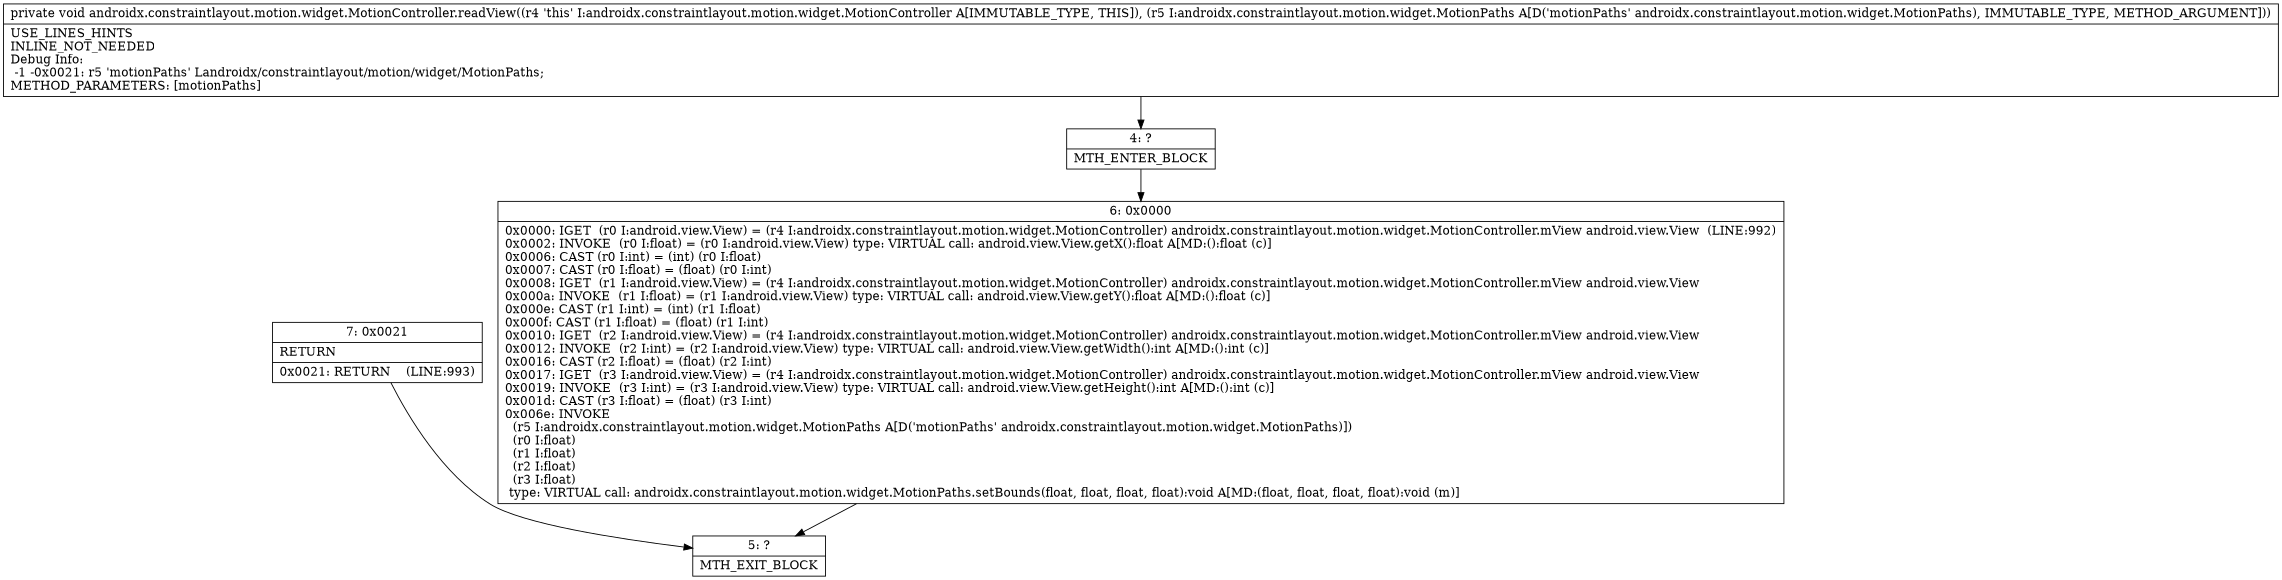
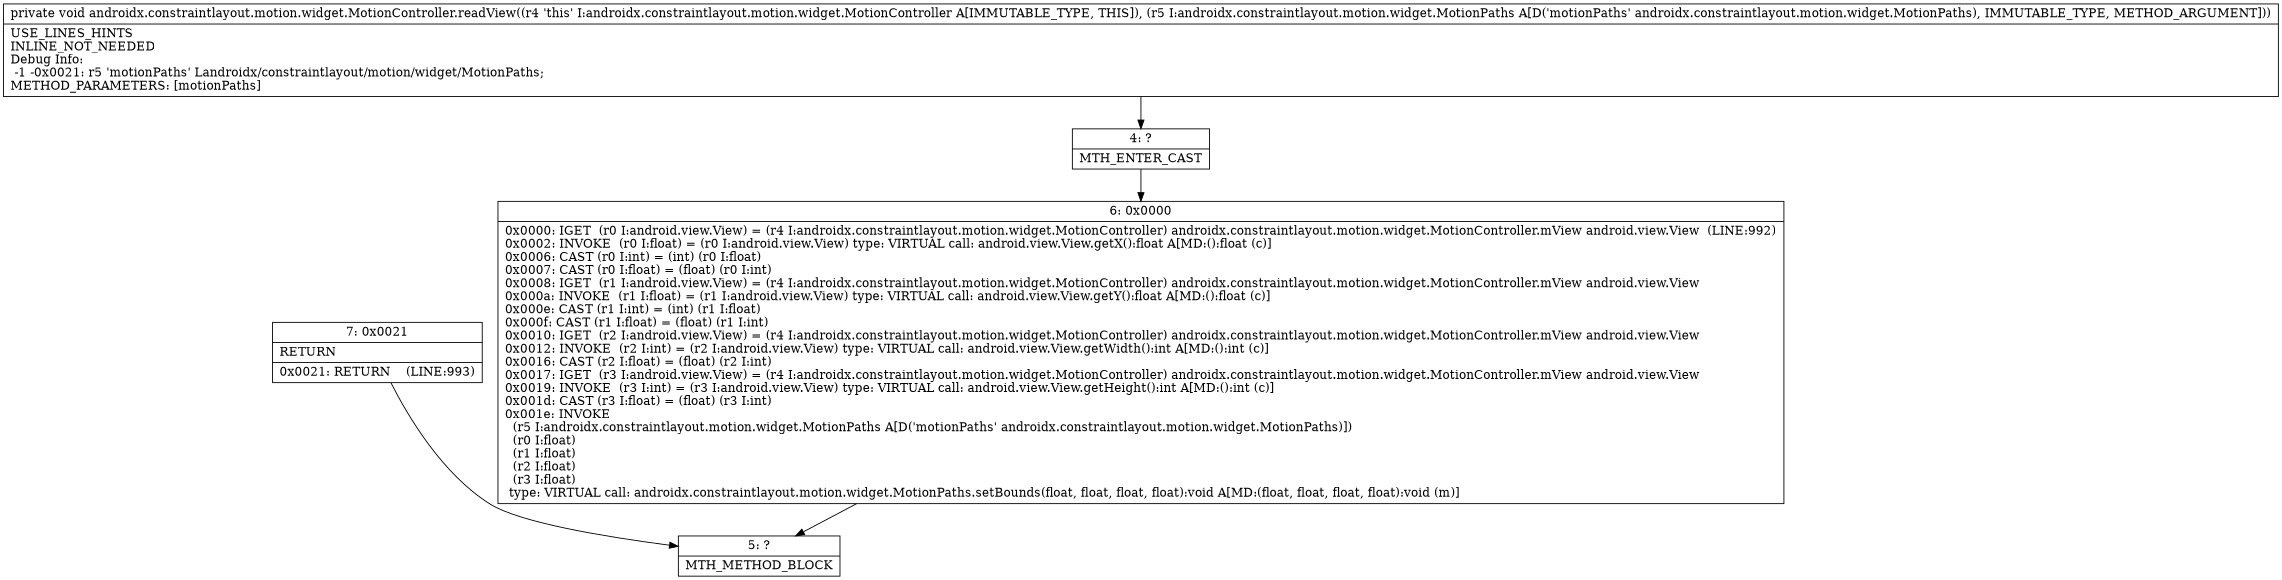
  digraph {
    node [shape=record]
-   n1 [label="{4\:\ ?|MTH_ENTER_BLOCK\l}"]
-   n2 [label="{6\:\ 0x0000|0x0000: IGET  (r0 I:android.view.View) = (r4 I:androidx.constraintlayout.motion.widget.MotionController) androidx.constraintlayout.motion.widget.MotionController.mView android.view.View  (LINE:992)\l0x0002: INVOKE  (r0 I:float) = (r0 I:android.view.View) type: VIRTUAL call: android.view.View.getX():float A[MD:():float (c)]\l0x0006: CAST (r0 I:int) = (int) (r0 I:float) \l0x0007: CAST (r0 I:float) = (float) (r0 I:int) \l0x0008: IGET  (r1 I:android.view.View) = (r4 I:androidx.constraintlayout.motion.widget.MotionController) androidx.constraintlayout.motion.widget.MotionController.mView android.view.View \l0x000a: INVOKE  (r1 I:float) = (r1 I:android.view.View) type: VIRTUAL call: android.view.View.getY():float A[MD:():float (c)]\l0x000e: CAST (r1 I:int) = (int) (r1 I:float) \l0x000f: CAST (r1 I:float) = (float) (r1 I:int) \l0x0010: IGET  (r2 I:android.view.View) = (r4 I:androidx.constraintlayout.motion.widget.MotionController) androidx.constraintlayout.motion.widget.MotionController.mView android.view.View \l0x0012: INVOKE  (r2 I:int) = (r2 I:android.view.View) type: VIRTUAL call: android.view.View.getWidth():int A[MD:():int (c)]\l0x0016: CAST (r2 I:float) = (float) (r2 I:int) \l0x0017: IGET  (r3 I:android.view.View) = (r4 I:androidx.constraintlayout.motion.widget.MotionController) androidx.constraintlayout.motion.widget.MotionController.mView android.view.View \l0x0019: INVOKE  (r3 I:int) = (r3 I:android.view.View) type: VIRTUAL call: android.view.View.getHeight():int A[MD:():int (c)]\l0x001d: CAST (r3 I:float) = (float) (r3 I:int) \l0x006e: INVOKE  \l  (r5 I:androidx.constraintlayout.motion.widget.MotionPaths A[D('motionPaths' androidx.constraintlayout.motion.widget.MotionPaths)])\l  (r0 I:float)\l  (r1 I:float)\l  (r2 I:float)\l  (r3 I:float)\l type: VIRTUAL call: androidx.constraintlayout.motion.widget.MotionPaths.setBounds(float, float, float, float):void A[MD:(float, float, float, float):void (m)]\l}"]
-   n3 [label="{5\:\ ?|MTH_EXIT_BLOCK\l}"]
+   n1 [label="{4\:\ ?|MTH_ENTER_CAST\l}"]
+   n2 [label="{6\:\ 0x0000|0x0000: IGET  (r0 I:android.view.View) = (r4 I:androidx.constraintlayout.motion.widget.MotionController) androidx.constraintlayout.motion.widget.MotionController.mView android.view.View  (LINE:992)\l0x0002: INVOKE  (r0 I:float) = (r0 I:android.view.View) type: VIRTUAL call: android.view.View.getX():float A[MD:():float (c)]\l0x0006: CAST (r0 I:int) = (int) (r0 I:float) \l0x0007: CAST (r0 I:float) = (float) (r0 I:int) \l0x0008: IGET  (r1 I:android.view.View) = (r4 I:androidx.constraintlayout.motion.widget.MotionController) androidx.constraintlayout.motion.widget.MotionController.mView android.view.View \l0x000a: INVOKE  (r1 I:float) = (r1 I:android.view.View) type: VIRTUAL call: android.view.View.getY():float A[MD:():float (c)]\l0x000e: CAST (r1 I:int) = (int) (r1 I:float) \l0x000f: CAST (r1 I:float) = (float) (r1 I:int) \l0x0010: IGET  (r2 I:android.view.View) = (r4 I:androidx.constraintlayout.motion.widget.MotionController) androidx.constraintlayout.motion.widget.MotionController.mView android.view.View \l0x0012: INVOKE  (r2 I:int) = (r2 I:android.view.View) type: VIRTUAL call: android.view.View.getWidth():int A[MD:():int (c)]\l0x0016: CAST (r2 I:float) = (float) (r2 I:int) \l0x0017: IGET  (r3 I:android.view.View) = (r4 I:androidx.constraintlayout.motion.widget.MotionController) androidx.constraintlayout.motion.widget.MotionController.mView android.view.View \l0x0019: INVOKE  (r3 I:int) = (r3 I:android.view.View) type: VIRTUAL call: android.view.View.getHeight():int A[MD:():int (c)]\l0x001d: CAST (r3 I:float) = (float) (r3 I:int) \l0x001e: INVOKE  \l  (r5 I:androidx.constraintlayout.motion.widget.MotionPaths A[D('motionPaths' androidx.constraintlayout.motion.widget.MotionPaths)])\l  (r0 I:float)\l  (r1 I:float)\l  (r2 I:float)\l  (r3 I:float)\l type: VIRTUAL call: androidx.constraintlayout.motion.widget.MotionPaths.setBounds(float, float, float, float):void A[MD:(float, float, float, float):void (m)]\l}"]
+   n3 [label="{5\:\ ?|MTH_METHOD_BLOCK\l}"]
    n4 [label="{7\:\ 0x0021|RETURN\l|0x0021: RETURN    (LINE:993)\l}"]
    n5 [label="{private void androidx.constraintlayout.motion.widget.MotionController.readView((r4 'this' I:androidx.constraintlayout.motion.widget.MotionController A[IMMUTABLE_TYPE, THIS]), (r5 I:androidx.constraintlayout.motion.widget.MotionPaths A[D('motionPaths' androidx.constraintlayout.motion.widget.MotionPaths), IMMUTABLE_TYPE, METHOD_ARGUMENT]))  | USE_LINES_HINTS\lINLINE_NOT_NEEDED\lDebug Info:\l  \-1 \-0x0021: r5 'motionPaths' Landroidx\/constraintlayout\/motion\/widget\/MotionPaths;\lMETHOD_PARAMETERS: [motionPaths]\l}"]
    n1 -> n2
    n2 -> n3
    n4 -> n3
    n5 -> n1
  }
